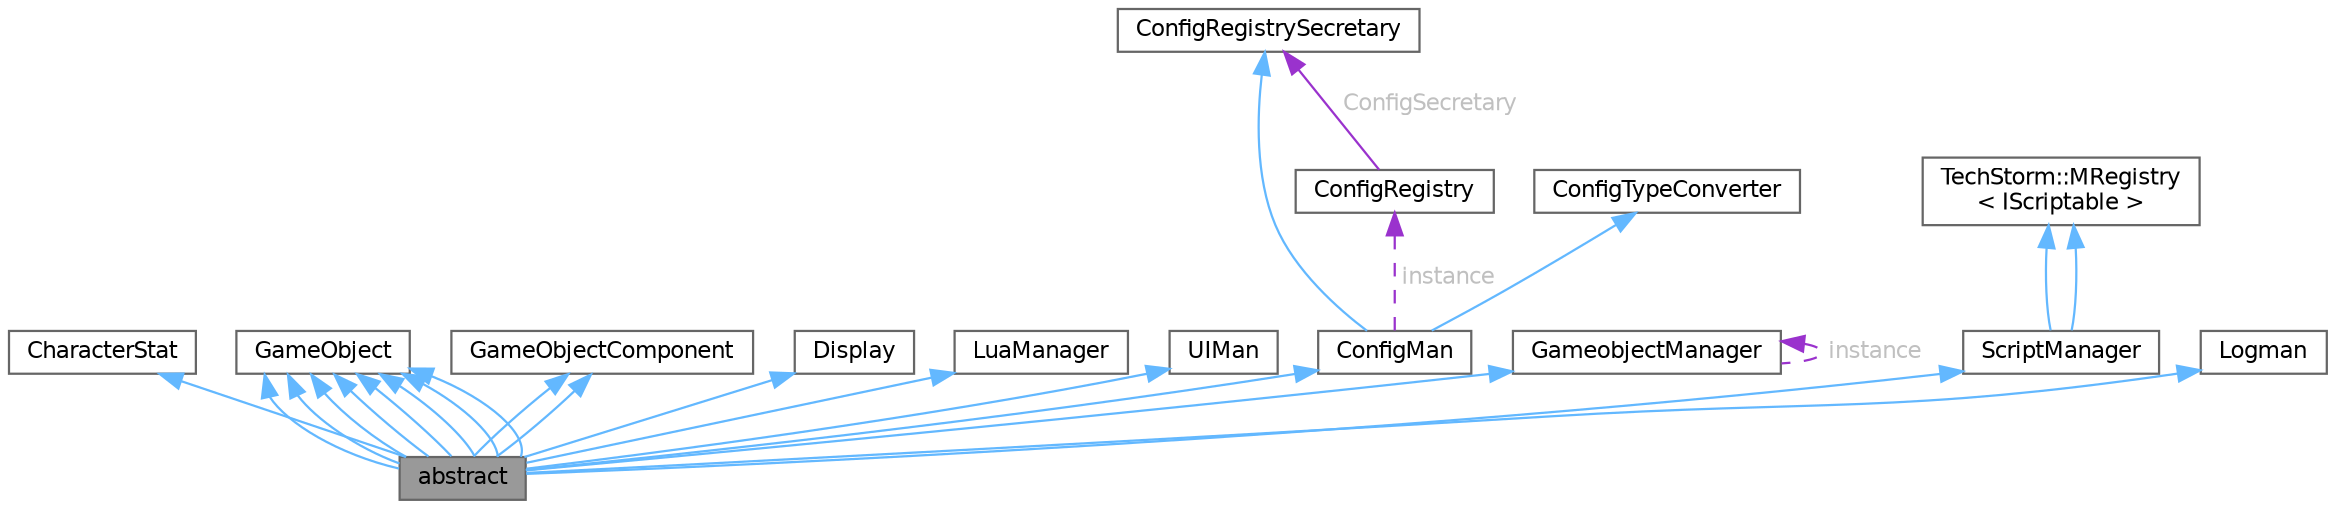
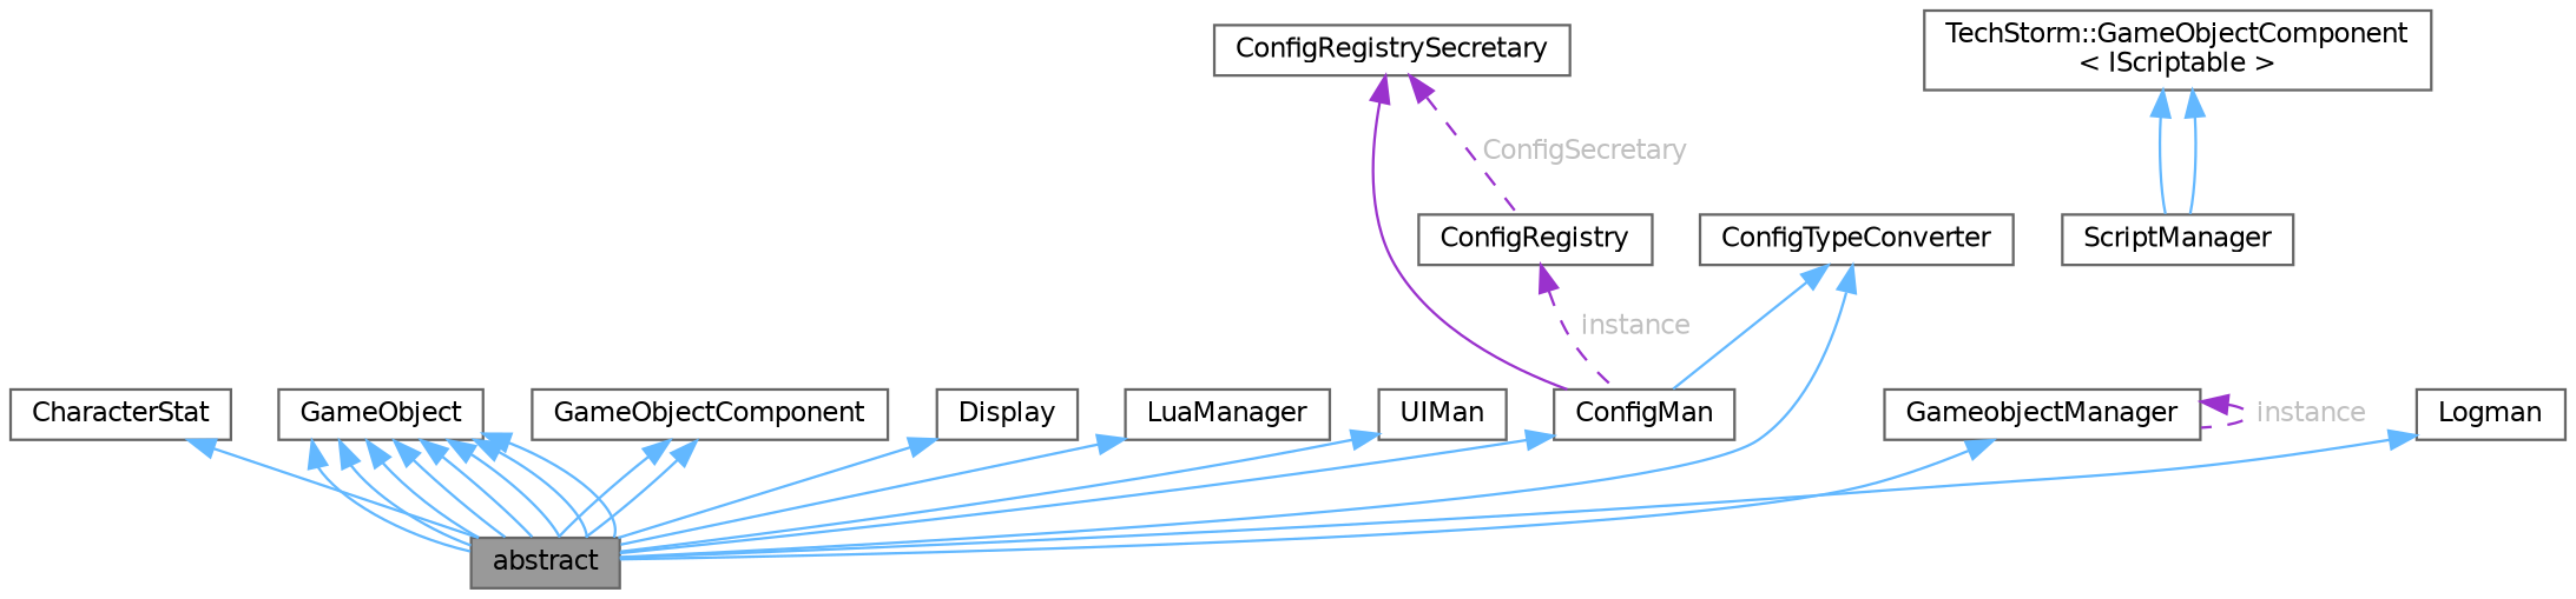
  digraph {
    rankdir=TB
    node [color=gray40 fillcolor=white fontname=Helvetica fontsize=10 shape=box style=filled]
    edge [color=steelblue1 dir=back fontname=Helvetica fontsize=10 labelfontname=Helvetica labelfontsize=10 style=solid]
    n1 [fillcolor=grey60 fontcolor=black height=0.2 label=abstract width=0.4]
    n2 [height=0.2 label=CharacterStat width=0.4]
    n3 [height=0.2 label=GameObject width=0.4]
    n4 [height=0.2 label=GameObjectComponent width=0.4]
    n5 [height=0.2 label=Display width=0.4]
    n6 [height=0.2 label=LuaManager width=0.4]
    n7 [height=0.2 label=UIMan width=0.4]
    n8 [height=0.2 label=ConfigMan width=0.4]
    n9 [height=0.2 label=ConfigRegistrySecretary width=0.4]
    n10 [height=0.2 label=ConfigRegistry width=0.4]
    n11 [height=0.2 label=ConfigTypeConverter width=0.4]
    n12 [height=0.2 label=GameobjectManager width=0.4]
    n13 [height=0.2 label=ScriptManager width=0.4]
-   n14 [height=0.2 label="TechStorm::MRegistry\l\< IScriptable \>" width=0.4]
+   n14 [height=0.2 label="TechStorm::GameObjectComponent\l\< IScriptable \>" width=0.4]
    n15 [height=0.2 label=Logman width=0.4]
    n2 -> n1
    n3 -> n1
    n3 -> n1
    n3 -> n1
    n3 -> n1
    n3 -> n1
    n3 -> n1
    n3 -> n1
    n3 -> n1
    n4 -> n1
    n4 -> n1
    n5 -> n1
    n6 -> n1
    n7 -> n1
    n8 -> n1
-   n9 -> n8
-   n9 -> n10 [color=darkorchid3 fontcolor=grey label=" ConfigSecretary"]
+   n9 -> n8 [color=darkorchid3]
+   n9 -> n10 [color=darkorchid3 fontcolor=grey label=" ConfigSecretary" style=dashed]
    n10 -> n8 [color=darkorchid3 fontcolor=grey label=" instance" style=dashed]
    n11 -> n8
    n12 -> n1
    n12 -> n12 [color=darkorchid3 fontcolor=grey label=" instance" style=dashed]
-   n13 -> n1
+   n11 -> n1
    n14 -> n13
    n14 -> n13
    n15 -> n1
  }
